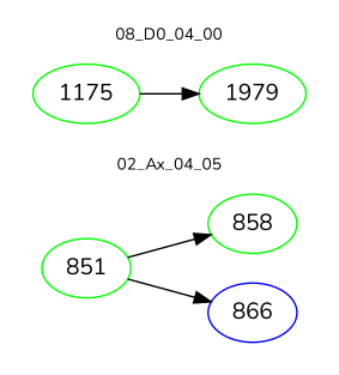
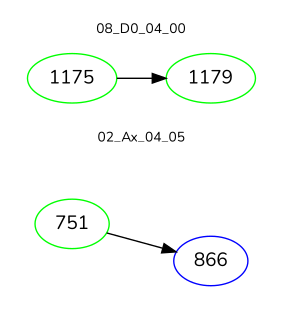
  digraph {
    fontname=Nunito
    rankdir=LR
    node [color=green fontname=Nunito]
    edge [color=black fontname=Nunito]
-   n1 [label=851]
+   n1 [label=751]
    n2 [color=blue label=866]
-   n3 [label=858]
    n4 [label=1175]
-   n5 [label=1979]
+   n5 [label=1179]
    subgraph cluster_1 {
      color=white
      fontsize=10
      label="02_Ax_04_05"
      n1
      n2
-     n3
    }
    subgraph cluster_2 {
      color=white
      fontsize=10
      label="08_D0_04_00"
      n4
      n5
    }
    n1 -> n2
-   n1 -> n3
    n4 -> n5
  }
